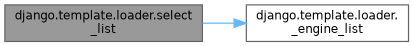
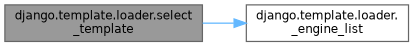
  digraph {
    rankdir=LR
    node [fontname=Helvetica fontsize=10 shape=box style=filled]
-   n1 [color=gray40 fillcolor=grey60 fontcolor=black height=0.2 label="django.template.loader.select\l_list" width=0.4]
+   n1 [color=gray40 fillcolor=grey60 fontcolor=black height=0.2 label="django.template.loader.select\l_template" width=0.4]
    n2 [color=grey40 fillcolor=white height=0.2 label="django.template.loader.\l_engine_list" width=0.4]
    n1 -> n2 [color=steelblue1 fontname=Helvetica fontsize=10 labelfontname=Helvetica labelfontsize=10 style=solid]
  }
